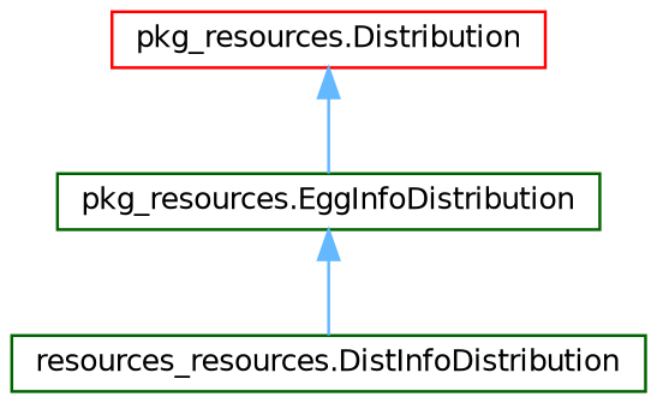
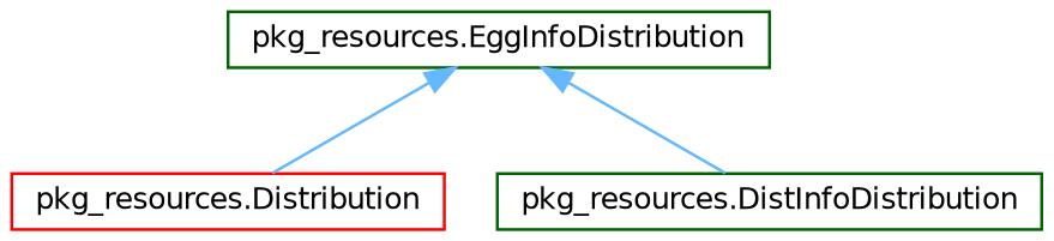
  digraph {
    rankdir=TB
    node [color=darkgreen fillcolor=white fontname=Helvetica fontsize=10 shape=box style=filled]
    edge [color=steelblue1 dir=back fontname=Helvetica fontsize=10 labelfontname=Helvetica labelfontsize=10 style=solid]
    n1 [color=red height=0.2 label="pkg_resources.Distribution" width=0.4]
    n2 [height=0.2 label="pkg_resources.EggInfoDistribution" width=0.4]
-   n3 [height=0.2 label="resources_resources.DistInfoDistribution" width=0.4]
-   n1 -> n2
+   n3 [height=0.2 label="pkg_resources.DistInfoDistribution" width=0.4]
+   n2 -> n1
    n2 -> n3
  }
